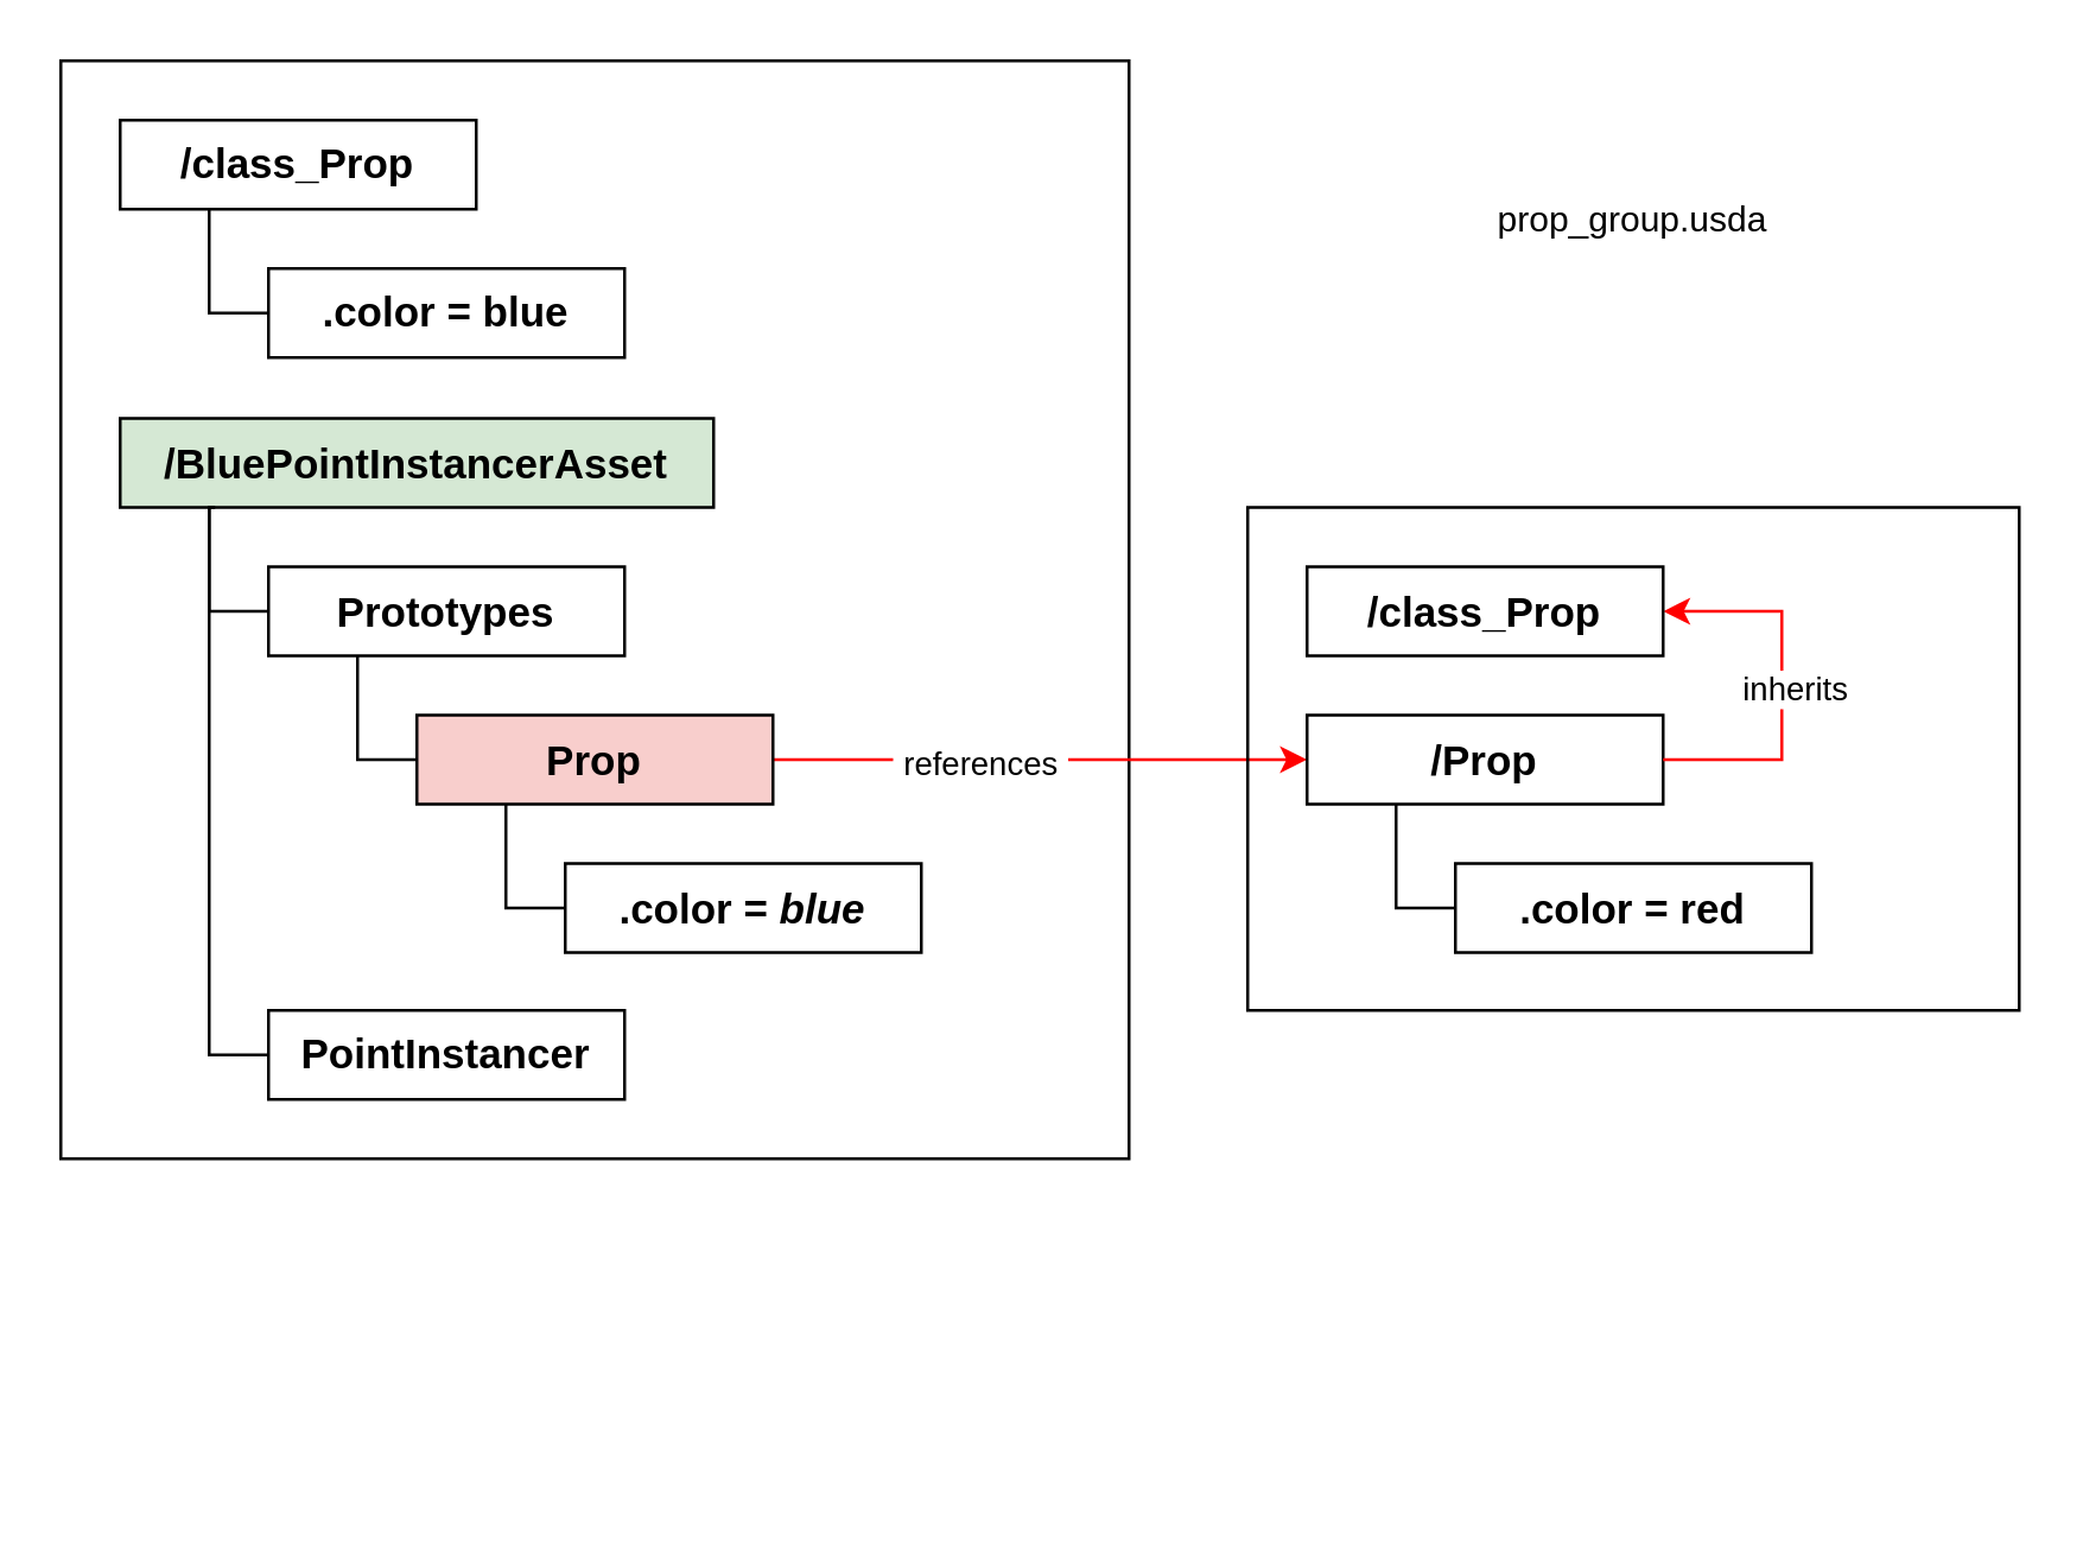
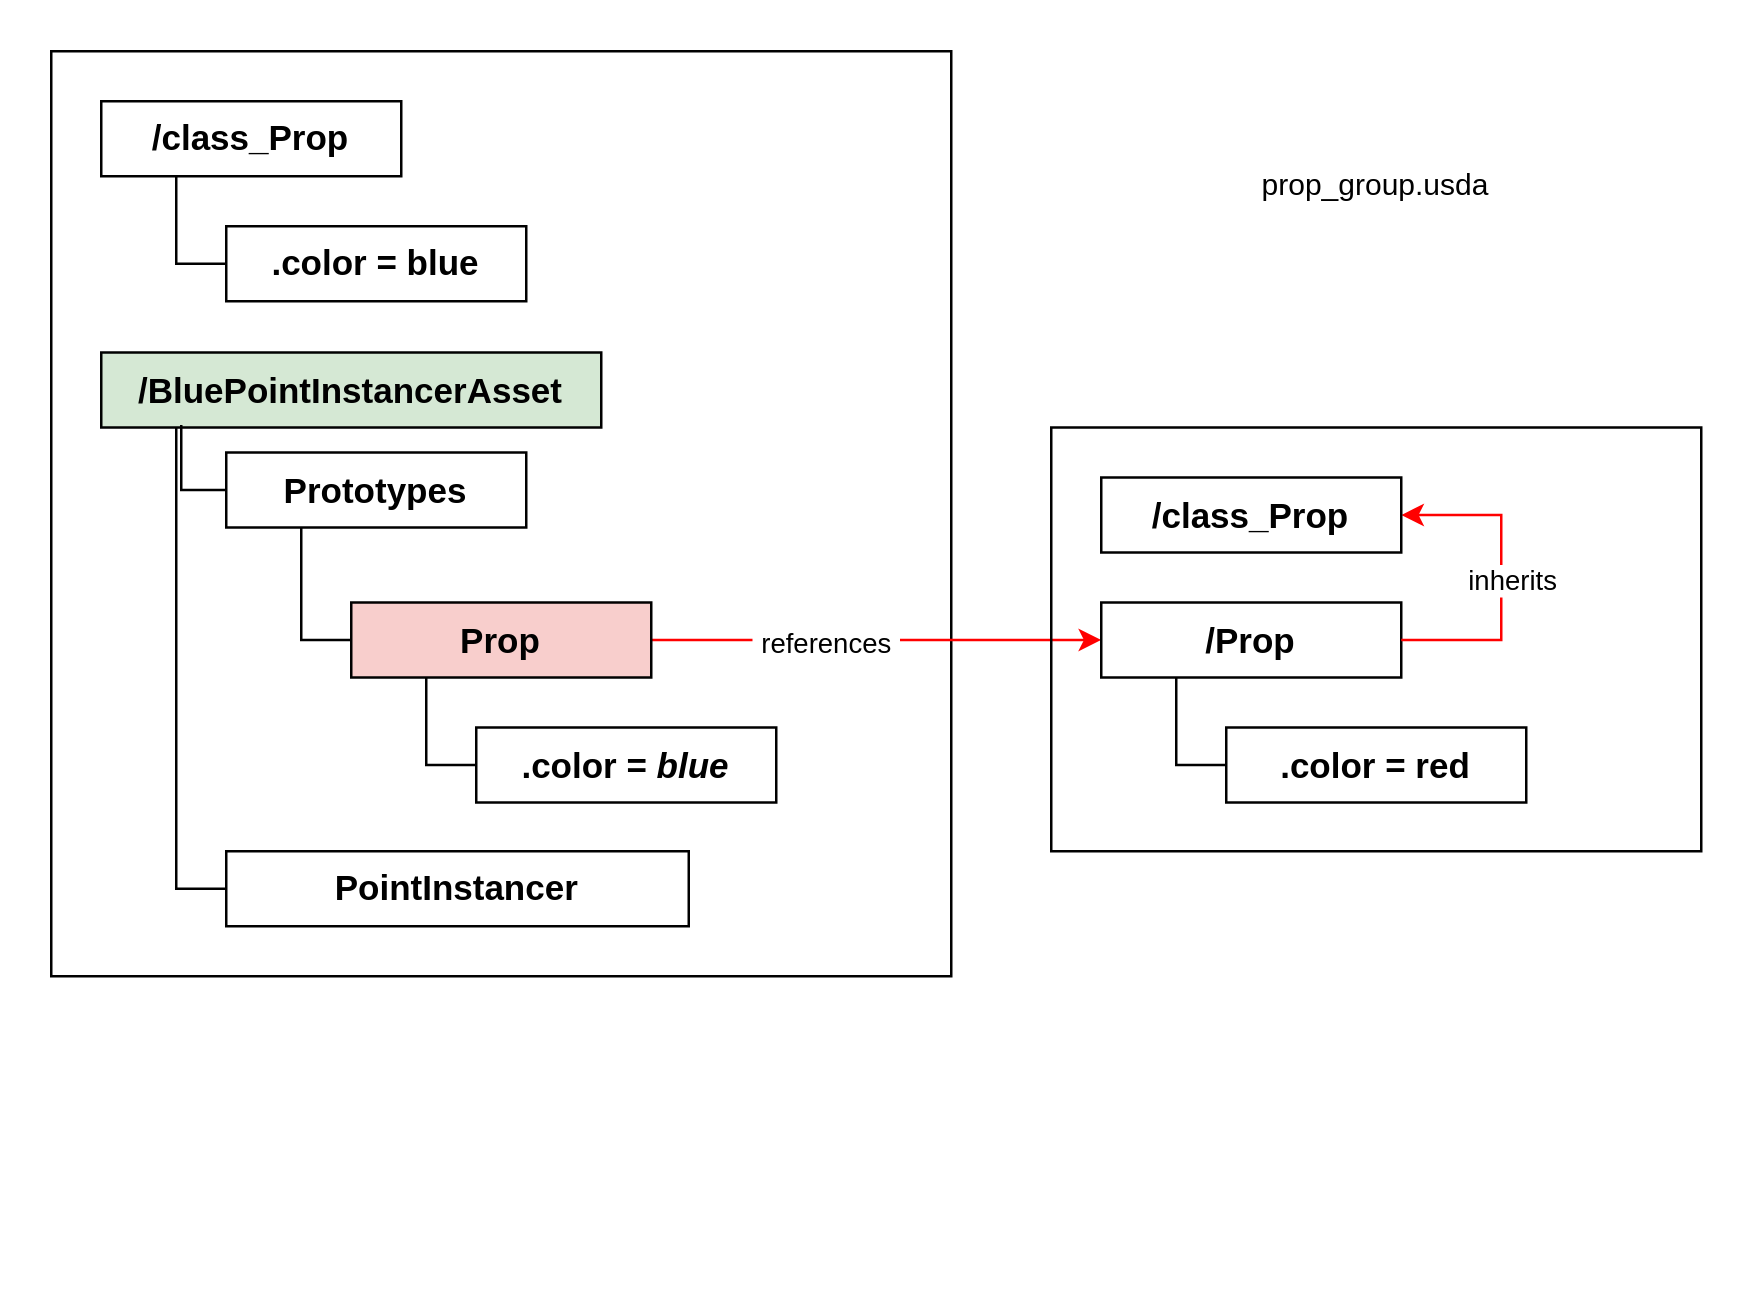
  <mxCell id="0" />
  <mxCell id="1" parent="0" />
  <mxCell id="2" style="edgeStyle=orthogonalEdgeStyle;rounded=0;orthogonalLoop=1;jettySize=auto;html=1;exitX=0;exitY=0.5;exitDx=0;exitDy=0;entryX=0.15;entryY=0.667;entryDx=0;entryDy=0;entryPerimeter=0;endArrow=none;endFill=0;" parent="1" source="16" target="5" edge="1"><mxGeometry relative="1" as="geometry"><mxPoint x="72" y="370.5" as="targetPoint" /></mxGeometry></mxCell>
  <mxCell id="3" value="" style="rounded=0;whiteSpace=wrap;html=1;fillColor=none;" parent="1" vertex="1"><mxGeometry x="20" y="20" width="360" height="370" as="geometry" /></mxCell>
  <mxCell id="4" style="edgeStyle=orthogonalEdgeStyle;rounded=0;orthogonalLoop=1;jettySize=auto;html=1;exitX=0.25;exitY=1;exitDx=0;exitDy=0;entryX=0;entryY=0.5;entryDx=0;entryDy=0;endArrow=none;endFill=0;" parent="1" edge="1"><mxGeometry relative="1" as="geometry"><mxPoint x="500" y="500" as="sourcePoint" /></mxGeometry></mxCell>
  <mxCell id="5" value="/BluePointInstancerAsset" style="rounded=0;whiteSpace=wrap;html=1;fontSize=14;fontStyle=1;fillColor=#d5e8d4;" parent="1" vertex="1"><mxGeometry x="40" y="140.5" width="200" height="30" as="geometry" /></mxCell>
  <mxCell id="6" style="edgeStyle=orthogonalEdgeStyle;rounded=0;orthogonalLoop=1;jettySize=auto;html=1;exitX=0.25;exitY=1;exitDx=0;exitDy=0;entryX=0;entryY=0.5;entryDx=0;entryDy=0;endArrow=none;endFill=0;" parent="1" source="7" target="14" edge="1"><mxGeometry relative="1" as="geometry" /></mxCell>
- <mxCell id="7" value="Prototypes" style="rounded=0;whiteSpace=wrap;html=1;fontSize=14;fontStyle=1" parent="1" vertex="1"><mxGeometry x="90" y="190.5" width="120" height="30" as="geometry" /></mxCell>
+ <mxCell id="7" value="Prototypes" style="rounded=0;whiteSpace=wrap;html=1;fontSize=14;fontStyle=1" parent="1" vertex="1"><mxGeometry x="90" y="180.5" width="120" height="30" as="geometry" /></mxCell>
  <mxCell id="8" style="edgeStyle=orthogonalEdgeStyle;rounded=0;orthogonalLoop=1;jettySize=auto;html=1;exitX=0.25;exitY=1;exitDx=0;exitDy=0;entryX=0;entryY=0.5;entryDx=0;entryDy=0;endArrow=none;endFill=0;" parent="1" source="9" target="10" edge="1"><mxGeometry relative="1" as="geometry" /></mxCell>
  <mxCell id="9" value="/class_Prop" style="rounded=0;whiteSpace=wrap;html=1;fontSize=14;fontStyle=1" parent="1" vertex="1"><mxGeometry x="40" y="40" width="120" height="30" as="geometry" /></mxCell>
  <mxCell id="10" value=".color = blue" style="rounded=0;whiteSpace=wrap;html=1;fontSize=14;fontStyle=1" parent="1" vertex="1"><mxGeometry x="90" y="90" width="120" height="30" as="geometry" /></mxCell>
  <mxCell id="11" style="edgeStyle=orthogonalEdgeStyle;rounded=0;orthogonalLoop=1;jettySize=auto;html=1;exitX=1;exitY=0.5;exitDx=0;exitDy=0;entryX=0;entryY=0.5;entryDx=0;entryDy=0;strokeColor=#FF0000;" parent="1" source="14" target="20" edge="1"><mxGeometry relative="1" as="geometry"><mxPoint x="440" y="255.5" as="targetPoint" /></mxGeometry></mxCell>
  <mxCell id="12" value="&amp;nbsp;references&amp;nbsp;" style="edgeLabel;html=1;align=center;verticalAlign=middle;resizable=0;points=[];" parent="11" vertex="1" connectable="0"><mxGeometry x="-0.233" y="-1" relative="1" as="geometry"><mxPoint as="offset" /></mxGeometry></mxCell>
  <mxCell id="13" style="edgeStyle=orthogonalEdgeStyle;rounded=0;orthogonalLoop=1;jettySize=auto;html=1;exitX=0.25;exitY=1;exitDx=0;exitDy=0;entryX=0;entryY=0.5;entryDx=0;entryDy=0;endArrow=none;endFill=0;" parent="1" source="14" target="26" edge="1"><mxGeometry relative="1" as="geometry" /></mxCell>
  <mxCell id="14" value="Prop" style="rounded=0;whiteSpace=wrap;html=1;fontSize=14;fontStyle=1;fillColor=#f8cecc;" parent="1" vertex="1"><mxGeometry x="140" y="240.5" width="120" height="30" as="geometry" /></mxCell>
  <mxCell id="15" style="edgeStyle=orthogonalEdgeStyle;rounded=0;orthogonalLoop=1;jettySize=auto;html=1;exitX=0;exitY=0.5;exitDx=0;exitDy=0;entryX=0.16;entryY=0.967;entryDx=0;entryDy=0;entryPerimeter=0;endArrow=none;endFill=0;" parent="1" source="7" target="5" edge="1"><mxGeometry relative="1" as="geometry" /></mxCell>
- <mxCell id="16" value="PointInstancer" style="rounded=0;whiteSpace=wrap;html=1;fontSize=14;fontStyle=1" parent="1" vertex="1"><mxGeometry x="90" y="340" width="120" height="30" as="geometry" /></mxCell>
+ <mxCell id="16" value="PointInstancer" style="rounded=0;whiteSpace=wrap;html=1;fontSize=14;fontStyle=1" parent="1" vertex="1"><mxGeometry x="90" y="340" width="185" height="30" as="geometry" /></mxCell>
  <mxCell id="17" style="edgeStyle=orthogonalEdgeStyle;rounded=0;orthogonalLoop=1;jettySize=auto;html=1;exitX=0.25;exitY=1;exitDx=0;exitDy=0;entryX=0;entryY=0.5;entryDx=0;entryDy=0;endArrow=none;endFill=0;" parent="1" edge="1"><mxGeometry relative="1" as="geometry"><Array as="points"><mxPoint x="70" y="454.5" /></Array><mxPoint x="70" y="420.5" as="sourcePoint" /></mxGeometry></mxCell>
  <mxCell id="18" value="" style="rounded=0;whiteSpace=wrap;html=1;fillColor=none;" parent="1" vertex="1"><mxGeometry x="420" y="170.5" width="260" height="169.5" as="geometry" /></mxCell>
  <mxCell id="19" value="prop_group.usda" style="text;strokeColor=none;align=center;fillColor=none;html=1;verticalAlign=middle;whiteSpace=wrap;rounded=0;" parent="1" vertex="1"><mxGeometry x="521.111" y="60.5" width="57.778" height="27.073" as="geometry" /></mxCell>
  <mxCell id="20" value="/Prop" style="rounded=0;whiteSpace=wrap;html=1;fontSize=14;fontStyle=1" parent="1" vertex="1"><mxGeometry x="440" y="240.5" width="120" height="30" as="geometry" /></mxCell>
  <mxCell id="21" style="edgeStyle=orthogonalEdgeStyle;rounded=0;orthogonalLoop=1;jettySize=auto;html=1;exitX=1;exitY=0.5;exitDx=0;exitDy=0;entryX=1;entryY=0.5;entryDx=0;entryDy=0;fillColor=#e51400;strokeColor=#FF0000;" parent="1" source="20" target="25" edge="1"><mxGeometry relative="1" as="geometry"><Array as="points"><mxPoint x="600" y="256" /><mxPoint x="600" y="206" /></Array></mxGeometry></mxCell>
  <mxCell id="22" value="&amp;nbsp;inherits" style="edgeLabel;html=1;align=center;verticalAlign=middle;resizable=0;points=[];" vertex="1" connectable="0" parent="21"><mxGeometry x="-0.008" y="-2" relative="1" as="geometry"><mxPoint as="offset" /></mxGeometry></mxCell>
  <mxCell id="23" value=".color = red" style="rounded=0;whiteSpace=wrap;html=1;fontSize=14;fontStyle=1" parent="1" vertex="1"><mxGeometry x="490" y="290.5" width="120" height="30" as="geometry" /></mxCell>
  <mxCell id="24" value="" style="endArrow=none;html=1;rounded=0;exitX=0.25;exitY=1;exitDx=0;exitDy=0;entryX=0;entryY=0.5;entryDx=0;entryDy=0;edgeStyle=orthogonalEdgeStyle;endFill=0;" parent="1" source="20" target="23" edge="1"><mxGeometry width="50" height="50" relative="1" as="geometry"><mxPoint x="600" y="590.5" as="sourcePoint" /><mxPoint x="650" y="540.5" as="targetPoint" /></mxGeometry></mxCell>
  <mxCell id="25" value="/class_Prop" style="rounded=0;whiteSpace=wrap;html=1;fontSize=14;fontStyle=1" parent="1" vertex="1"><mxGeometry x="440" y="190.5" width="120" height="30" as="geometry" /></mxCell>
  <mxCell id="26" value=".color =&amp;nbsp;&lt;i&gt;blue&lt;/i&gt;" style="rounded=0;whiteSpace=wrap;html=1;fontSize=14;fontStyle=1" parent="1" vertex="1"><mxGeometry x="190" y="290.5" width="120" height="30" as="geometry" /></mxCell>
